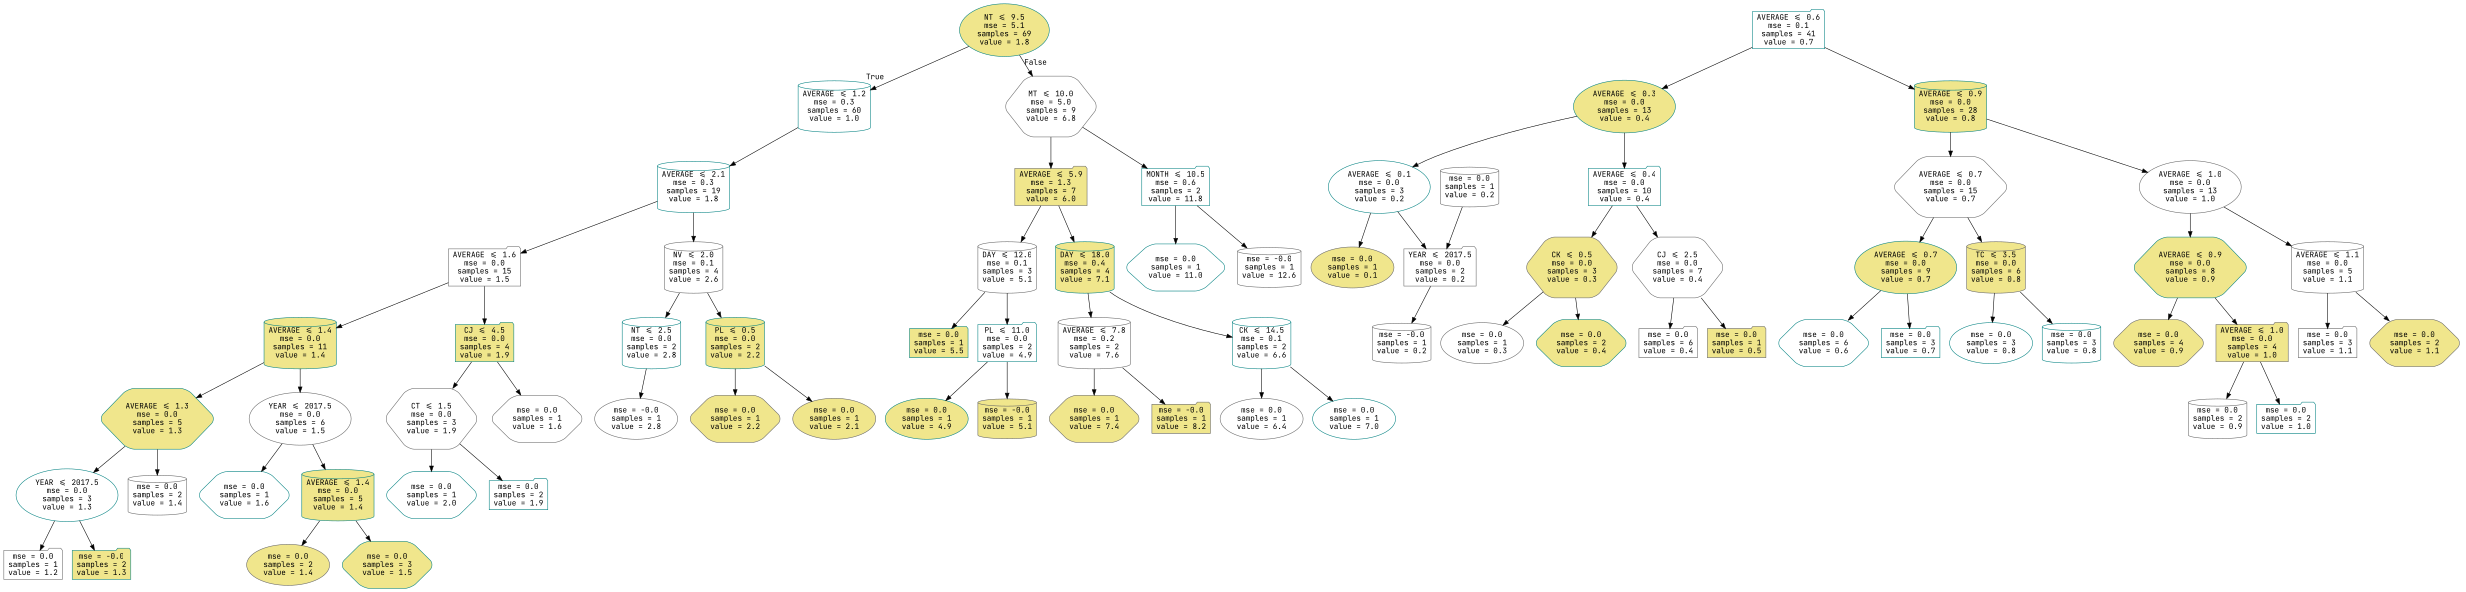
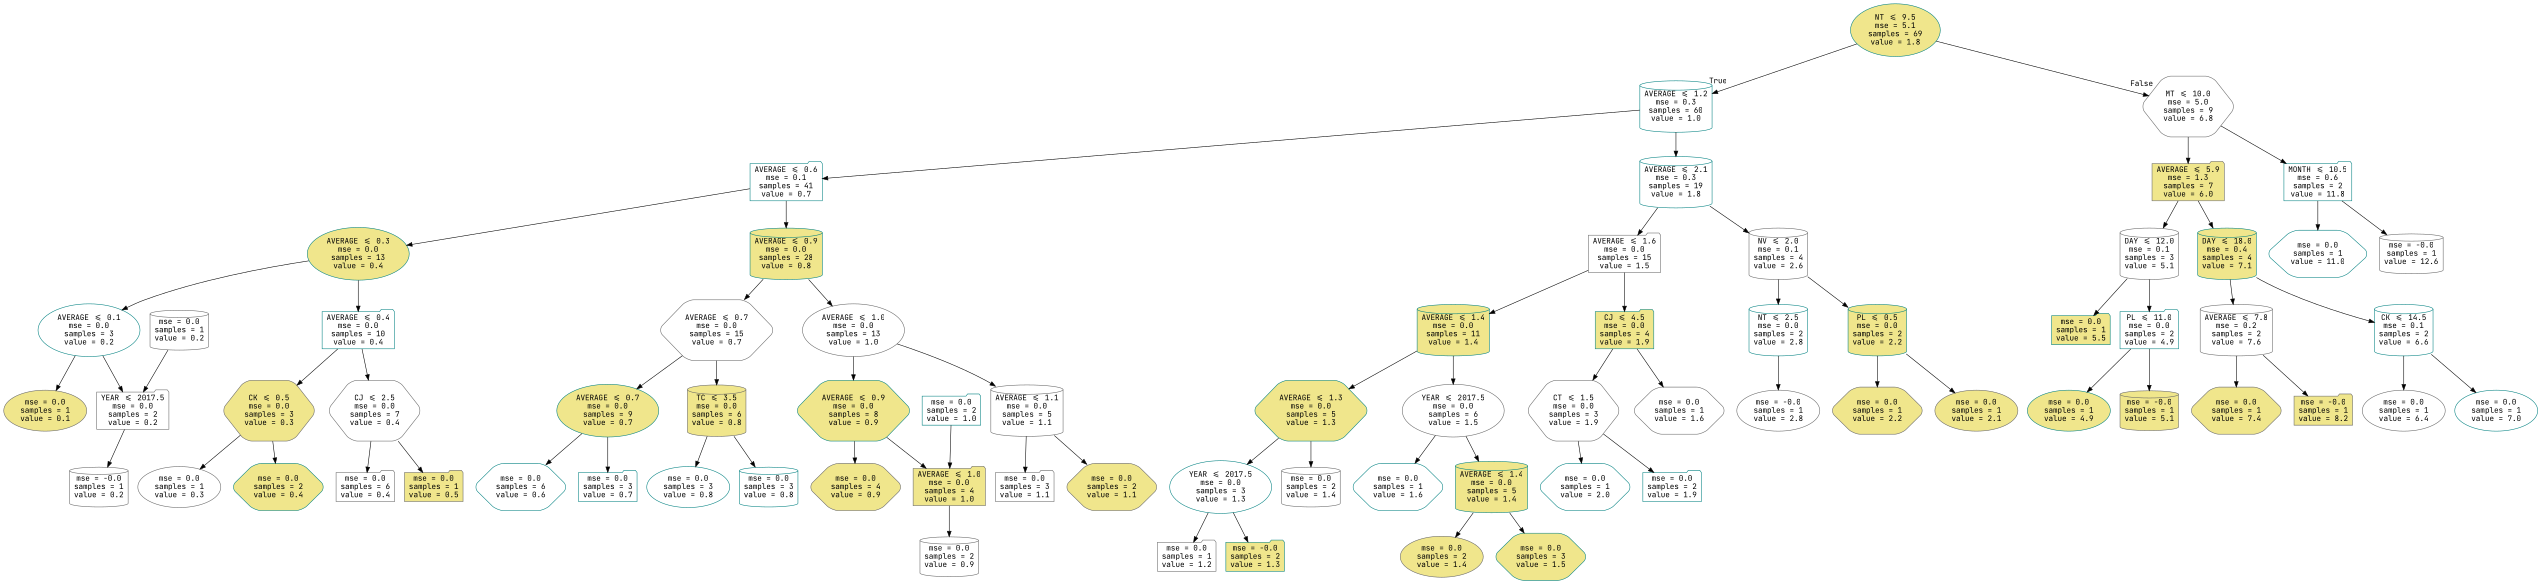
  digraph {
    fontname="JetBrains Mono"
    node [color=gray40 fillcolor=white fontname="JetBrains Mono" shape=cylinder style="rounded,filled"]
    edge [fontname="JetBrains Mono"]
    n1 [color=teal fillcolor=khaki label="NT <= 9.5\nmse = 5.1\nsamples = 69\nvalue = 1.8" shape=ellipse]
    n2 [color=teal label="AVERAGE <= 1.2\nmse = 0.3\nsamples = 60\nvalue = 1.0"]
    n3 [label="MT <= 10.0\nmse = 5.0\nsamples = 9\nvalue = 6.8" shape=hexagon]
    n4 [color=teal label="AVERAGE <= 0.6\nmse = 0.1\nsamples = 41\nvalue = 0.7" shape=folder]
    n5 [color=teal label="AVERAGE <= 2.1\nmse = 0.3\nsamples = 19\nvalue = 1.8"]
    n6 [fillcolor=khaki label="AVERAGE <= 5.9\nmse = 1.3\nsamples = 7\nvalue = 6.0" shape=folder]
    n7 [color=teal label="MONTH <= 10.5\nmse = 0.6\nsamples = 2\nvalue = 11.8" shape=folder]
    n8 [color=teal fillcolor=khaki label="AVERAGE <= 0.3\nmse = 0.0\nsamples = 13\nvalue = 0.4" shape=ellipse]
    n9 [color=teal fillcolor=khaki label="AVERAGE <= 0.9\nmse = 0.0\nsamples = 28\nvalue = 0.8"]
    n10 [label="AVERAGE <= 1.6\nmse = 0.0\nsamples = 15\nvalue = 1.5" shape=folder]
    n11 [label="NV <= 2.0\nmse = 0.1\nsamples = 4\nvalue = 2.6"]
    n12 [color=teal label="AVERAGE <= 0.1\nmse = 0.0\nsamples = 3\nvalue = 0.2" shape=ellipse]
    n13 [color=teal label="AVERAGE <= 0.4\nmse = 0.0\nsamples = 10\nvalue = 0.4" shape=folder]
    n14 [label="AVERAGE <= 0.7\nmse = 0.0\nsamples = 15\nvalue = 0.7" shape=hexagon]
    n15 [label="AVERAGE <= 1.0\nmse = 0.0\nsamples = 13\nvalue = 1.0" shape=ellipse]
    n16 [fillcolor=khaki label="mse = 0.0\nsamples = 1\nvalue = 0.1" shape=ellipse]
    n17 [label="YEAR <= 2017.5\nmse = 0.0\nsamples = 2\nvalue = 0.2" shape=folder]
    n18 [fillcolor=khaki label="CK <= 0.5\nmse = 0.0\nsamples = 3\nvalue = 0.3" shape=hexagon]
    n19 [label="CJ <= 2.5\nmse = 0.0\nsamples = 7\nvalue = 0.4" shape=hexagon]
    n20 [label="mse = -0.0\nsamples = 1\nvalue = 0.2"]
    n21 [label="mse = 0.0\nsamples = 1\nvalue = 0.2"]
    n22 [label="mse = 0.0\nsamples = 1\nvalue = 0.3" shape=ellipse]
    n23 [color=teal fillcolor=khaki label="mse = 0.0\nsamples = 2\nvalue = 0.4" shape=hexagon]
    n24 [label="mse = 0.0\nsamples = 6\nvalue = 0.4" shape=folder]
    n25 [fillcolor=khaki label="mse = 0.0\nsamples = 1\nvalue = 0.5" shape=folder]
    n26 [color=teal fillcolor=khaki label="AVERAGE <= 0.7\nmse = 0.0\nsamples = 9\nvalue = 0.7" shape=ellipse]
    n27 [fillcolor=khaki label="TC <= 3.5\nmse = 0.0\nsamples = 6\nvalue = 0.8"]
    n28 [color=teal fillcolor=khaki label="AVERAGE <= 0.9\nmse = 0.0\nsamples = 8\nvalue = 0.9" shape=hexagon]
    n29 [label="AVERAGE <= 1.1\nmse = 0.0\nsamples = 5\nvalue = 1.1"]
    n30 [color=teal label="mse = 0.0\nsamples = 6\nvalue = 0.6" shape=hexagon]
    n31 [color=teal label="mse = 0.0\nsamples = 3\nvalue = 0.7" shape=folder]
    n32 [color=teal label="mse = 0.0\nsamples = 3\nvalue = 0.8" shape=ellipse]
    n33 [color=teal label="mse = 0.0\nsamples = 3\nvalue = 0.8"]
    n34 [fillcolor=khaki label="mse = 0.0\nsamples = 4\nvalue = 0.9" shape=hexagon]
    n35 [fillcolor=khaki label="AVERAGE <= 1.0\nmse = 0.0\nsamples = 4\nvalue = 1.0" shape=folder]
    n36 [label="mse = 0.0\nsamples = 3\nvalue = 1.1" shape=folder]
    n37 [fillcolor=khaki label="mse = 0.0\nsamples = 2\nvalue = 1.1" shape=hexagon]
    n38 [label="mse = 0.0\nsamples = 2\nvalue = 0.9"]
    n39 [color=teal label="mse = 0.0\nsamples = 2\nvalue = 1.0" shape=folder]
    n40 [color=teal fillcolor=khaki label="AVERAGE <= 1.4\nmse = 0.0\nsamples = 11\nvalue = 1.4"]
    n41 [color=teal fillcolor=khaki label="CJ <= 4.5\nmse = 0.0\nsamples = 4\nvalue = 1.9" shape=folder]
    n42 [color=teal label="NT <= 2.5\nmse = 0.0\nsamples = 2\nvalue = 2.8"]
    n43 [color=teal fillcolor=khaki label="PL <= 0.5\nmse = 0.0\nsamples = 2\nvalue = 2.2"]
    n44 [color=teal fillcolor=khaki label="AVERAGE <= 1.3\nmse = 0.0\nsamples = 5\nvalue = 1.3" shape=hexagon]
    n45 [label="YEAR <= 2017.5\nmse = 0.0\nsamples = 6\nvalue = 1.5" shape=ellipse]
    n46 [label="CT <= 1.5\nmse = 0.0\nsamples = 3\nvalue = 1.9" shape=hexagon]
    n47 [label="mse = 0.0\nsamples = 1\nvalue = 1.6" shape=hexagon]
    n48 [color=teal label="YEAR <= 2017.5\nmse = 0.0\nsamples = 3\nvalue = 1.3" shape=ellipse]
    n49 [label="mse = 0.0\nsamples = 2\nvalue = 1.4"]
    n50 [color=teal label="mse = 0.0\nsamples = 1\nvalue = 1.6" shape=hexagon]
    n51 [color=teal fillcolor=khaki label="AVERAGE <= 1.4\nmse = 0.0\nsamples = 5\nvalue = 1.4"]
    n52 [label="mse = 0.0\nsamples = 1\nvalue = 1.2" shape=folder]
    n53 [color=teal fillcolor=khaki label="mse = -0.0\nsamples = 2\nvalue = 1.3" shape=folder]
    n54 [fillcolor=khaki label="mse = 0.0\nsamples = 2\nvalue = 1.4" shape=ellipse]
    n55 [color=teal fillcolor=khaki label="mse = 0.0\nsamples = 3\nvalue = 1.5" shape=hexagon]
    n56 [color=teal label="mse = 0.0\nsamples = 1\nvalue = 2.0" shape=hexagon]
    n57 [color=teal label="mse = 0.0\nsamples = 2\nvalue = 1.9" shape=folder]
    n58 [label="mse = -0.0\nsamples = 1\nvalue = 2.8" shape=ellipse]
    n59 [fillcolor=khaki label="mse = 0.0\nsamples = 1\nvalue = 2.2" shape=hexagon]
    n60 [fillcolor=khaki label="mse = 0.0\nsamples = 1\nvalue = 2.1" shape=ellipse]
    n61 [label="DAY <= 12.0\nmse = 0.1\nsamples = 3\nvalue = 5.1"]
    n62 [color=teal fillcolor=khaki label="DAY <= 18.0\nmse = 0.4\nsamples = 4\nvalue = 7.1"]
    n63 [color=teal label="mse = 0.0\nsamples = 1\nvalue = 11.0" shape=hexagon]
    n64 [label="mse = -0.0\nsamples = 1\nvalue = 12.6"]
    n65 [color=teal fillcolor=khaki label="mse = 0.0\nsamples = 1\nvalue = 5.5" shape=folder]
    n66 [color=teal label="PL <= 11.0\nmse = 0.0\nsamples = 2\nvalue = 4.9" shape=folder]
    n67 [label="AVERAGE <= 7.8\nmse = 0.2\nsamples = 2\nvalue = 7.6"]
    n68 [color=teal label="CK <= 14.5\nmse = 0.1\nsamples = 2\nvalue = 6.6"]
    n69 [color=teal fillcolor=khaki label="mse = 0.0\nsamples = 1\nvalue = 4.9" shape=ellipse]
    n70 [fillcolor=khaki label="mse = -0.0\nsamples = 1\nvalue = 5.1"]
    n71 [fillcolor=khaki label="mse = 0.0\nsamples = 1\nvalue = 7.4" shape=hexagon]
    n72 [fillcolor=khaki label="mse = -0.0\nsamples = 1\nvalue = 8.2" shape=folder]
    n73 [label="mse = 0.0\nsamples = 1\nvalue = 6.4" shape=ellipse]
    n74 [color=teal label="mse = 0.0\nsamples = 1\nvalue = 7.0" shape=ellipse]
    n1 -> n2 [headlabel=True labelangle=45 labeldistance=2.5]
    n1 -> n3 [headlabel=False labelangle=-45 labeldistance=2.5]
+   n2 -> n4
    n2 -> n5
    n3 -> n6
    n3 -> n7
    n4 -> n8
    n4 -> n9
    n5 -> n10
    n5 -> n11
    n6 -> n61
    n6 -> n62
    n7 -> n63
    n7 -> n64
    n8 -> n12
    n8 -> n13
    n9 -> n14
    n9 -> n15
    n10 -> n40
    n10 -> n41
    n11 -> n42
    n11 -> n43
    n12 -> n16
    n12 -> n17
    n13 -> n18
    n13 -> n19
    n14 -> n26
    n14 -> n27
    n15 -> n28
    n15 -> n29
    n17 -> n20
    n18 -> n22
    n18 -> n23
    n19 -> n24
    n19 -> n25
    n21 -> n17
    n26 -> n30
    n26 -> n31
    n27 -> n32
    n27 -> n33
    n28 -> n34
    n28 -> n35
    n29 -> n36
    n29 -> n37
    n35 -> n38
-   n35 -> n39
+   n39 -> n35
    n40 -> n44
    n40 -> n45
    n41 -> n46
    n41 -> n47
    n42 -> n58
    n43 -> n59
    n43 -> n60
    n44 -> n48
    n44 -> n49
    n45 -> n50
    n45 -> n51
    n46 -> n56
    n46 -> n57
    n48 -> n52
    n48 -> n53
    n51 -> n54
    n51 -> n55
    n61 -> n65
    n61 -> n66
    n62 -> n67
    n62 -> n68
    n66 -> n69
    n66 -> n70
    n67 -> n71
    n67 -> n72
    n68 -> n73
    n68 -> n74
  }
